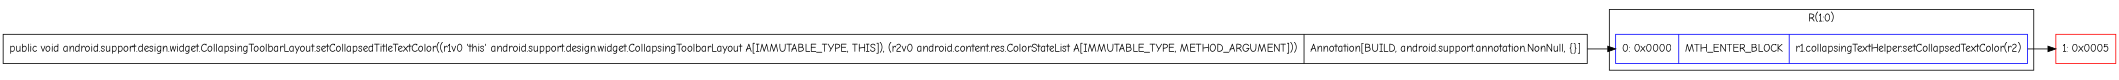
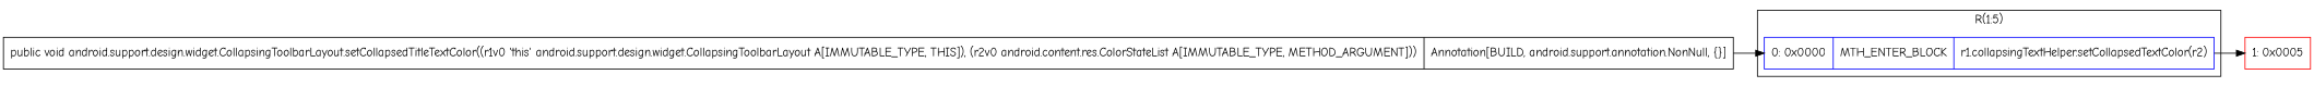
  digraph {
    rankdir=LR
    fontname="Comic Neue"
    node [shape=record fontname="Comic Neue"]
    edge [fontname="Comic Neue"]
    n1 [color=blue label="{0\:\ 0x0000|MTH_ENTER_BLOCK\l|r1.collapsingTextHelper.setCollapsedTextColor(r2)\l}"]
    n2 [color=red label="{1\:\ 0x0005}"]
    n3 [label="{public void android.support.design.widget.CollapsingToolbarLayout.setCollapsedTitleTextColor((r1v0 'this' android.support.design.widget.CollapsingToolbarLayout A[IMMUTABLE_TYPE, THIS]), (r2v0 android.content.res.ColorStateList A[IMMUTABLE_TYPE, METHOD_ARGUMENT]))  | Annotation[BUILD, android.support.annotation.NonNull, \{\}]\l}"]
    subgraph cluster_1 {
-     label="R(1:0)"
+     label="R(1:5)"
      n1
    }
    n1 -> n2
    n3 -> n1
  }
